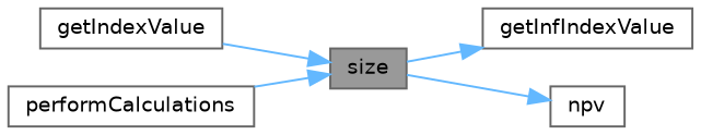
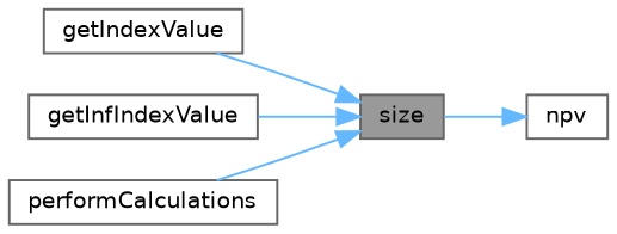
  digraph {
    rankdir=RL
    node [color=grey40 fillcolor=white fontname=Helvetica fontsize=10 shape=box style=filled]
    edge [color=steelblue1 dir=back fontname=Helvetica fontsize=10 labelfontname=Helvetica labelfontsize=10 style=solid]
    n1 [color=gray40 fillcolor=grey60 fontcolor=black height=0.2 label=size width=0.4]
    n2 [height=0.2 label=getIndexValue width=0.4]
    n3 [height=0.2 label=getInfIndexValue width=0.4]
    n4 [height=0.2 label=performCalculations width=0.4]
    n5 [height=0.2 label=npv width=0.4]
    n1 -> n2
-   n3 -> n1
+   n1 -> n3
    n1 -> n4
    n5 -> n1
  }
